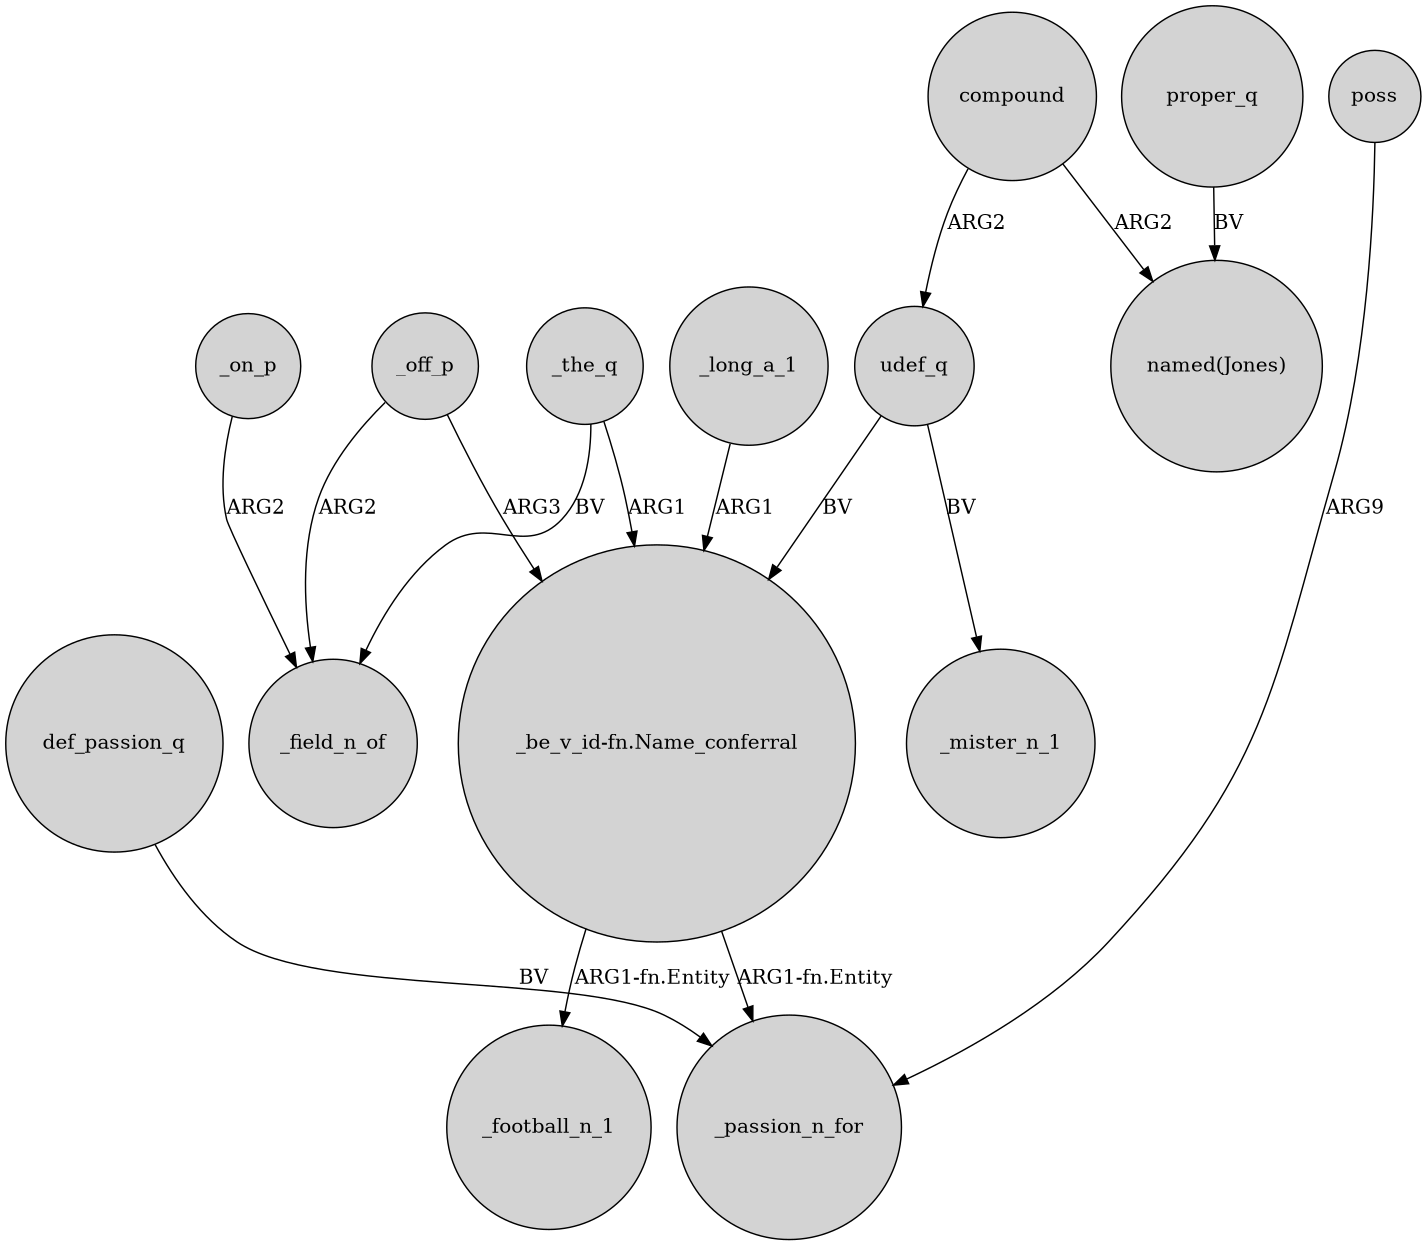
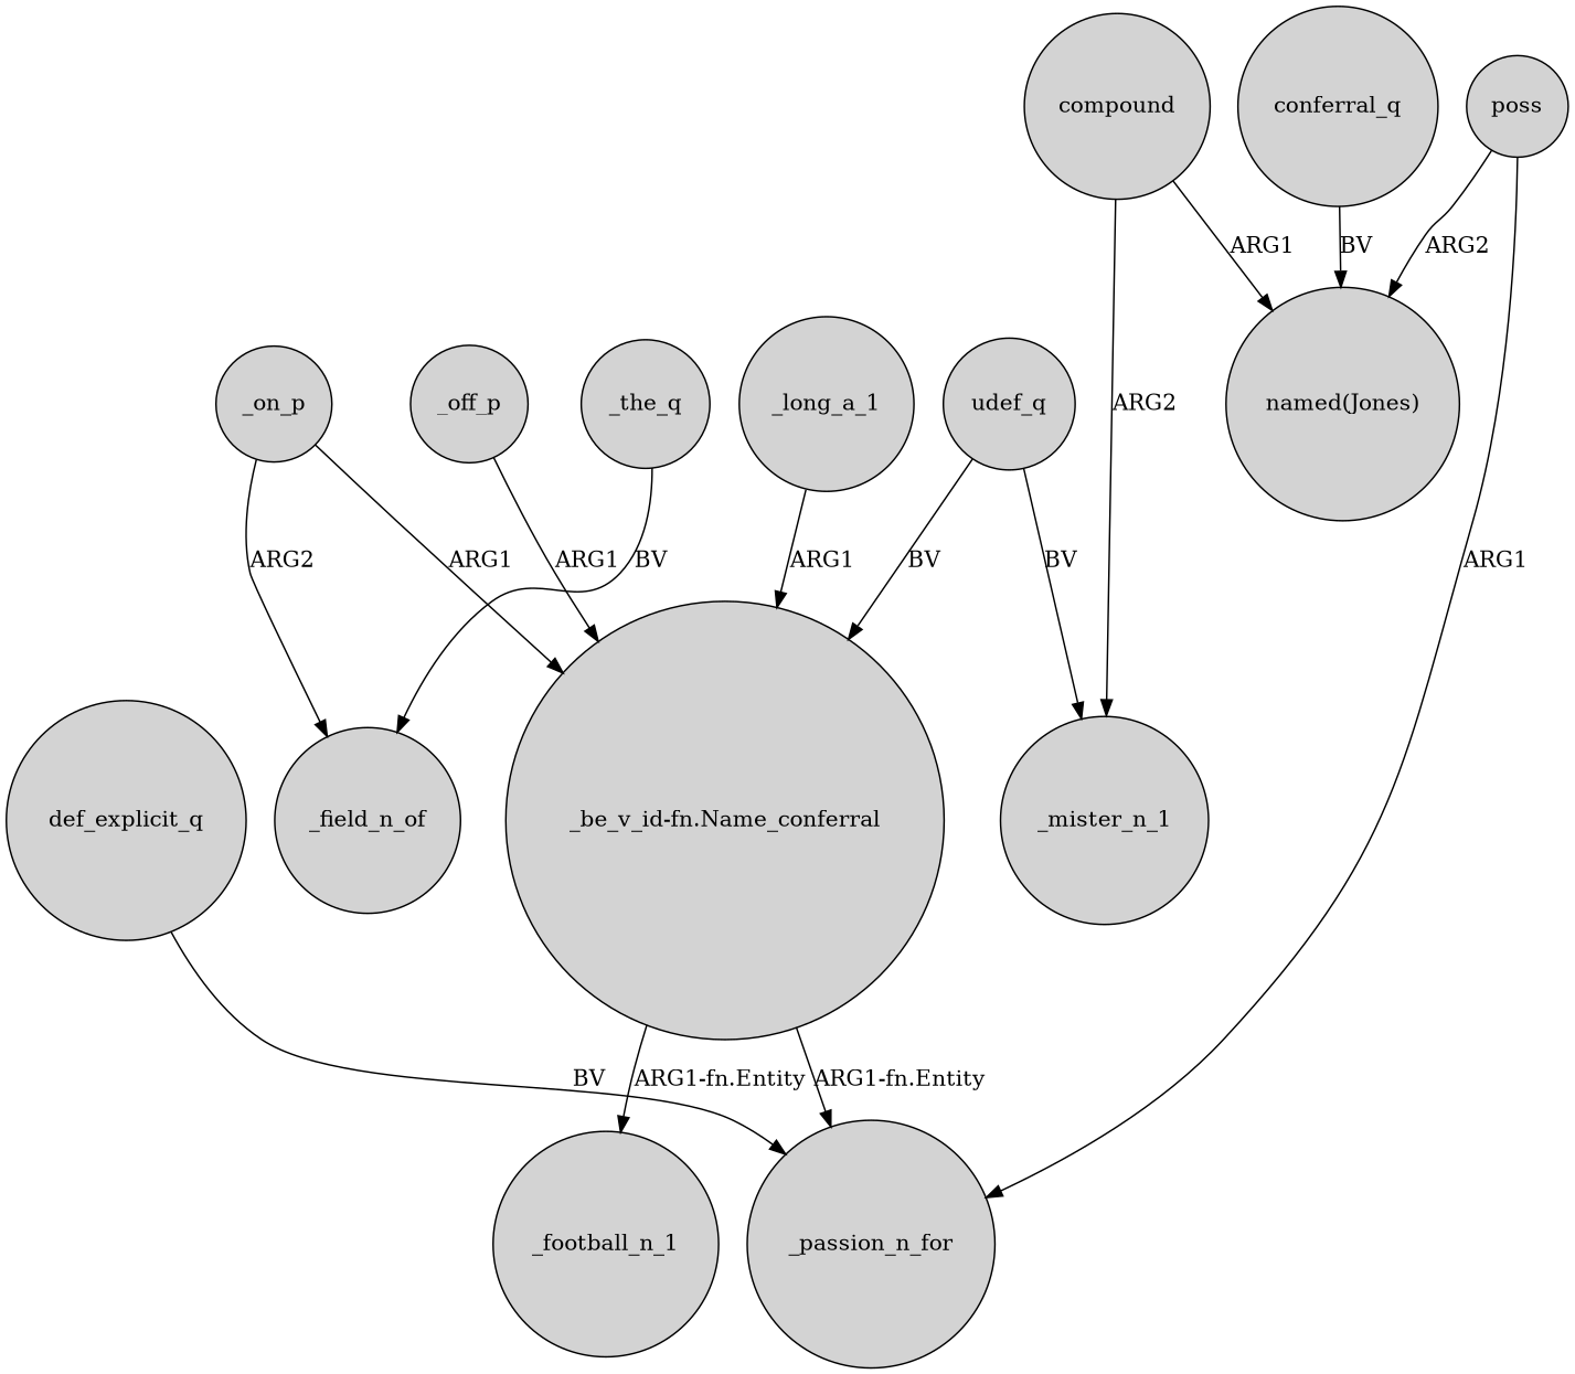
  digraph {
    node [shape=circle style=filled]
    _on_p
    _field_n_of
    "_be_v_id-fn.Name_conferral"
    _football_n_1
    _passion_n_for
    poss
    "named(Jones)"
    compound
    _mister_n_1
    udef_q
    _long_a_1
-   proper_q
+   proper_q [label=conferral_q]
    _off_p
-   def_explicit_q [label=def_passion_q]
+   def_explicit_q
    _the_q
    _on_p -> _field_n_of [label=ARG2]
-   _the_q -> "_be_v_id-fn.Name_conferral" [label=ARG1]
+   _on_p -> "_be_v_id-fn.Name_conferral" [label=ARG1]
    "_be_v_id-fn.Name_conferral" -> _football_n_1 [label="ARG1-fn.Entity"]
    "_be_v_id-fn.Name_conferral" -> _passion_n_for [label="ARG1-fn.Entity"]
-   poss -> _passion_n_for [label=ARG9]
-   compound -> "named(Jones)" [label=ARG2]
-   compound -> udef_q [label=ARG2]
+   poss -> _passion_n_for [label=ARG1]
+   poss -> "named(Jones)" [label=ARG2]
+   compound -> "named(Jones)" [label=ARG1]
+   compound -> _mister_n_1 [label=ARG2]
    udef_q -> "_be_v_id-fn.Name_conferral" [label=BV]
    udef_q -> _mister_n_1 [label=BV]
    _long_a_1 -> "_be_v_id-fn.Name_conferral" [label=ARG1]
    proper_q -> "named(Jones)" [label=BV]
-   _off_p -> _field_n_of [label=ARG2]
-   _off_p -> "_be_v_id-fn.Name_conferral" [label=ARG3]
+   _off_p -> "_be_v_id-fn.Name_conferral" [label=ARG1]
    def_explicit_q -> _passion_n_for [label=BV]
    _the_q -> _field_n_of [label=BV]
  }
